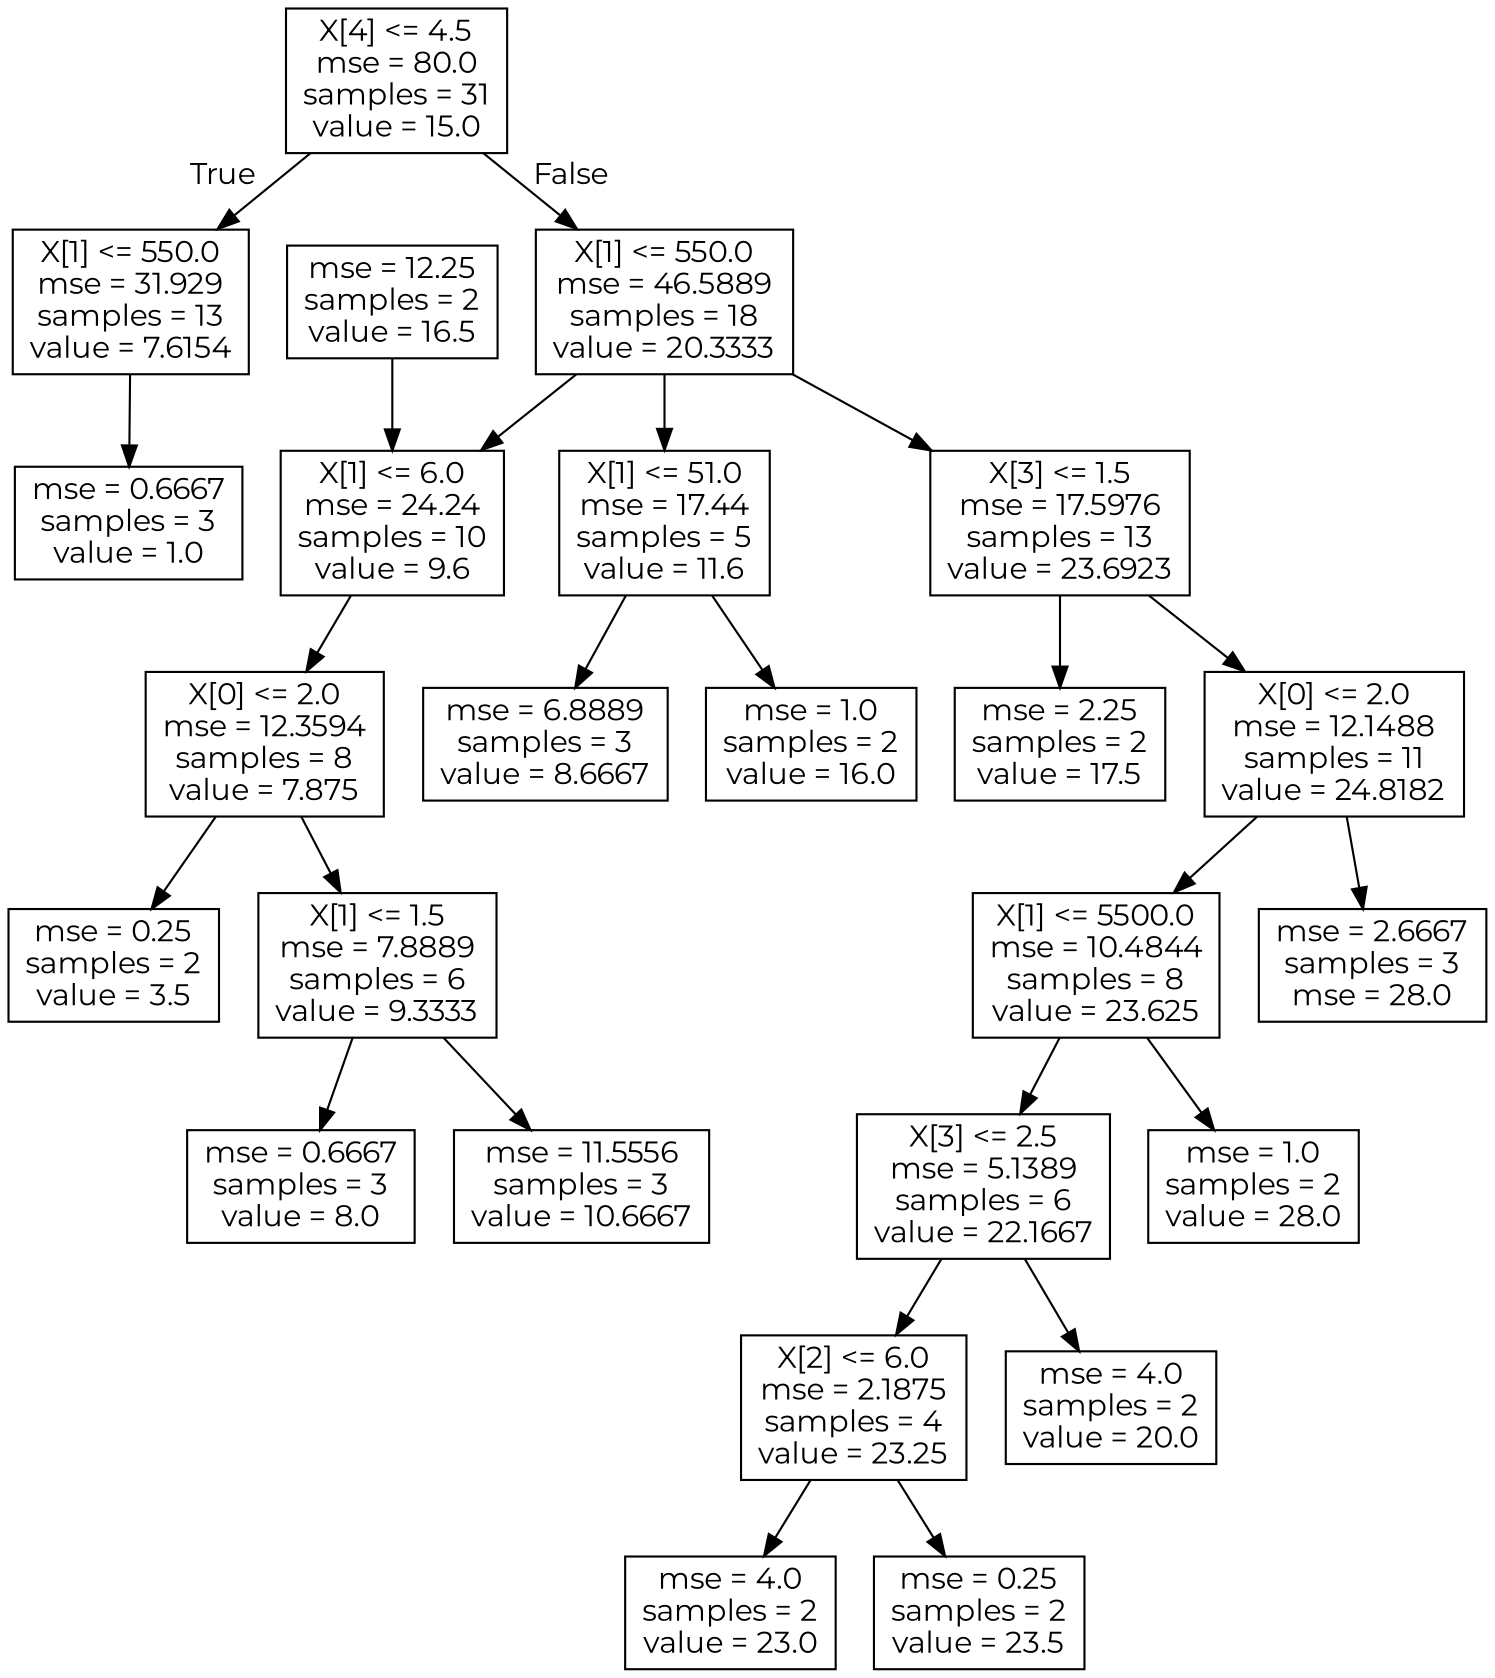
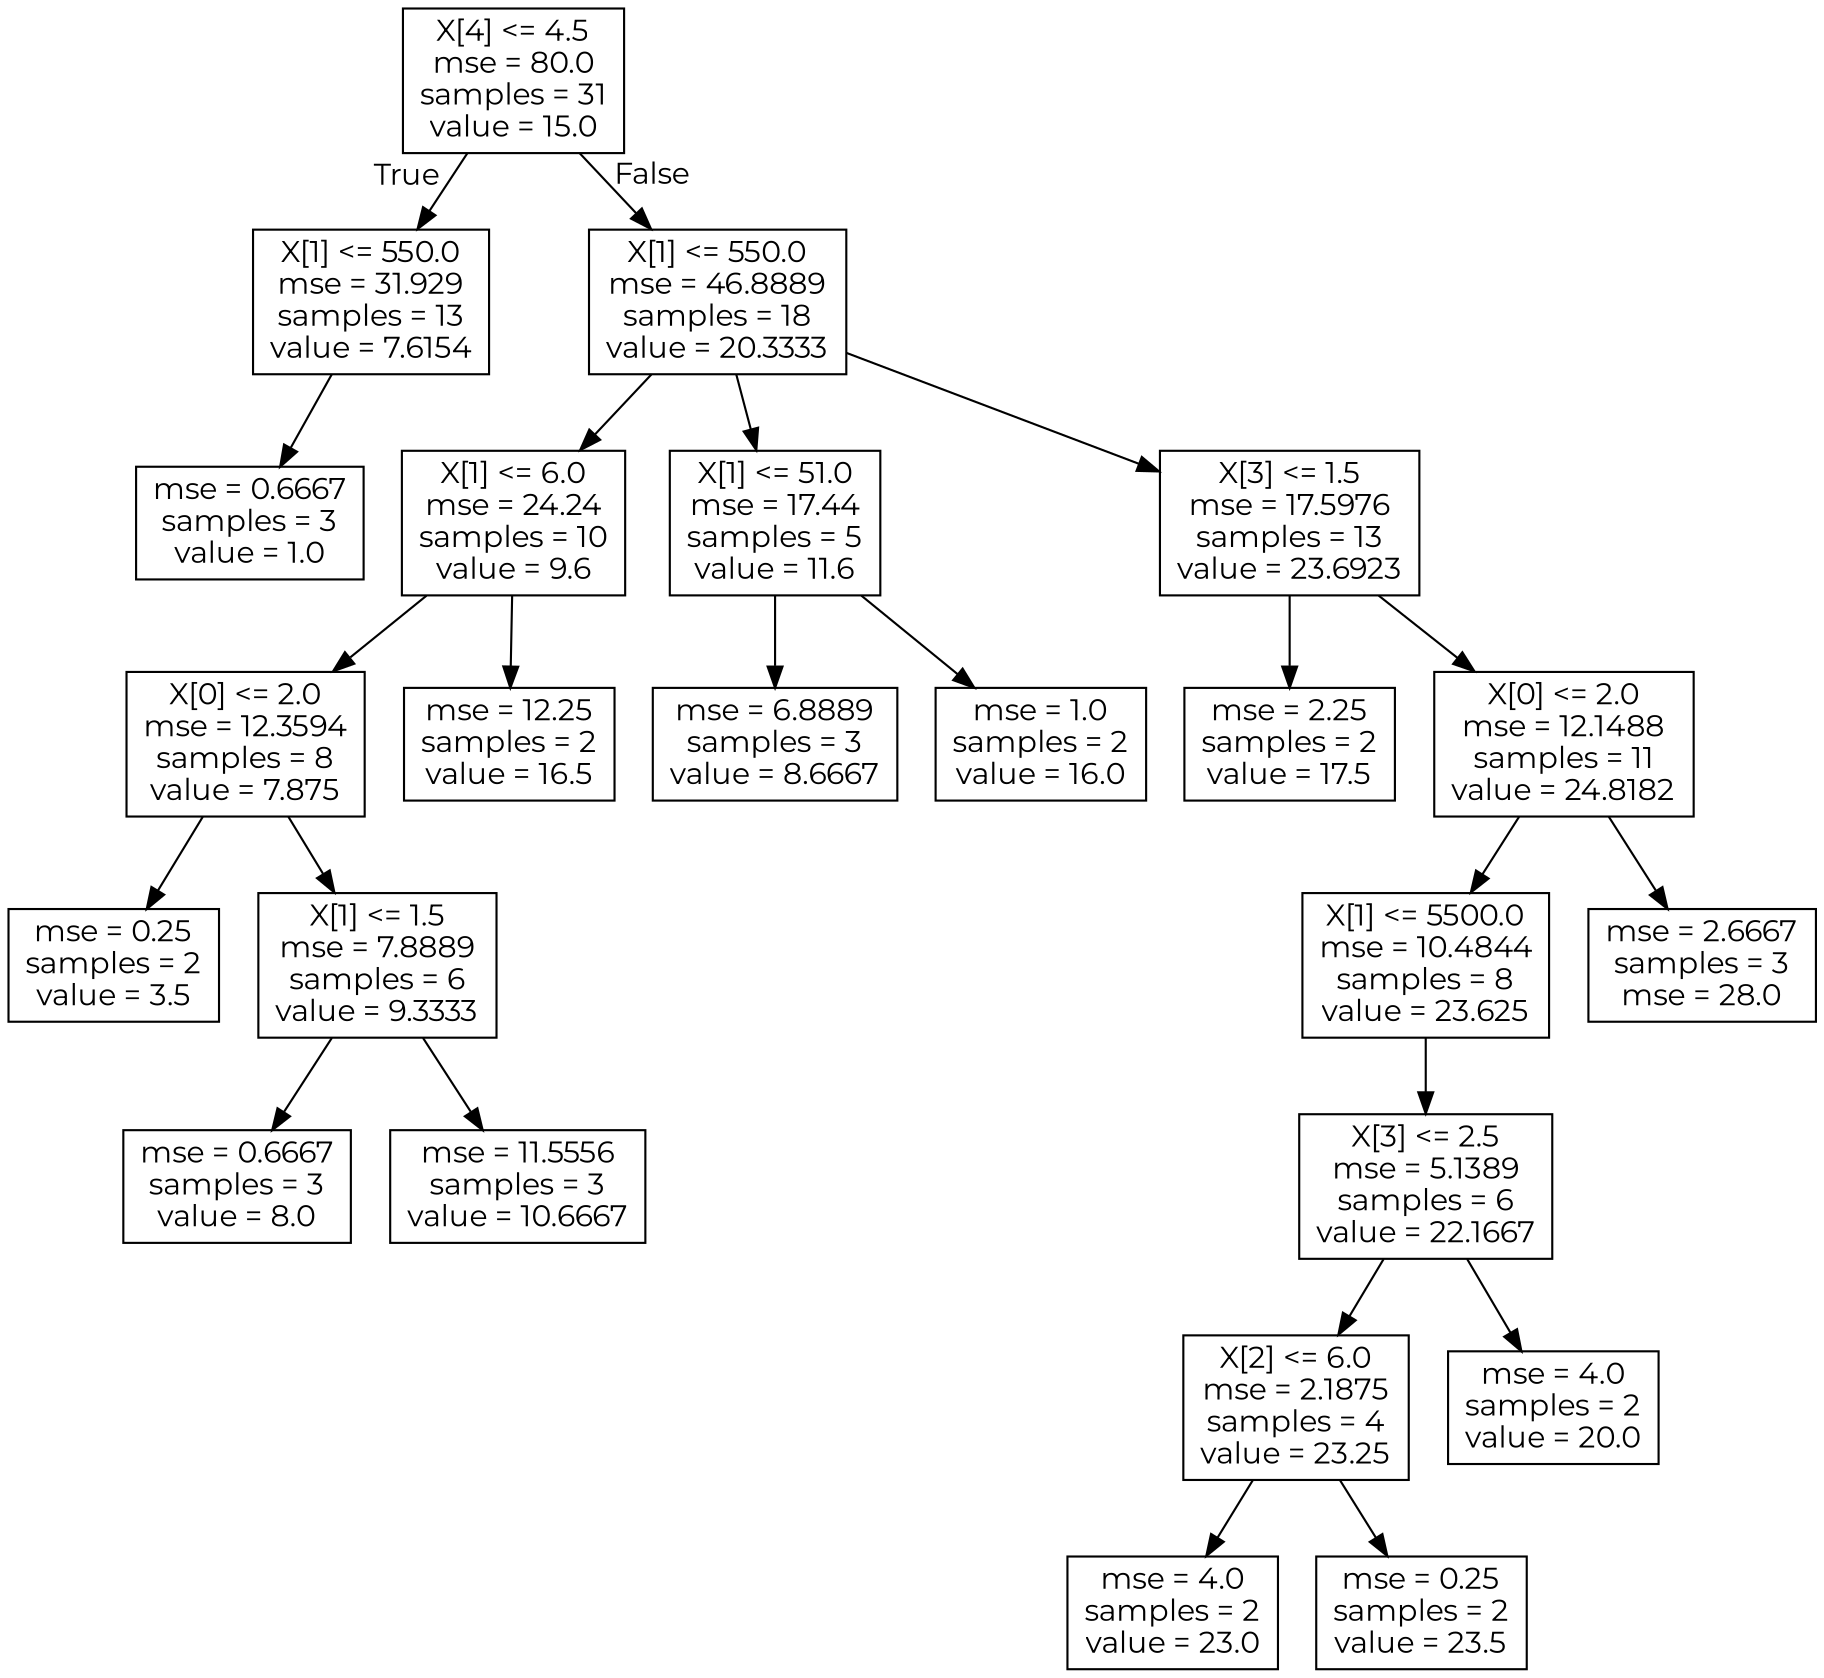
  digraph {
    fontname=Montserrat
    node [fontname=Montserrat shape=box]
    edge [fontname=Montserrat]
    n1 [label="X[4] <= 4.5\nmse = 80.0\nsamples = 31\nvalue = 15.0"]
    n2 [label="X[1] <= 550.0\nmse = 31.929\nsamples = 13\nvalue = 7.6154"]
-   n3 [label="X[1] <= 550.0\nmse = 46.5889\nsamples = 18\nvalue = 20.3333"]
+   n3 [label="X[1] <= 550.0\nmse = 46.8889\nsamples = 18\nvalue = 20.3333"]
    n4 [label="mse = 0.6667\nsamples = 3\nvalue = 1.0"]
    n5 [label="X[1] <= 6.0\nmse = 24.24\nsamples = 10\nvalue = 9.6"]
    n6 [label="X[1] <= 51.0\nmse = 17.44\nsamples = 5\nvalue = 11.6"]
    n7 [label="X[3] <= 1.5\nmse = 17.5976\nsamples = 13\nvalue = 23.6923"]
    n8 [label="X[0] <= 2.0\nmse = 12.3594\nsamples = 8\nvalue = 7.875"]
    n9 [label="mse = 12.25\nsamples = 2\nvalue = 16.5"]
    n10 [label="mse = 0.25\nsamples = 2\nvalue = 3.5"]
    n11 [label="X[1] <= 1.5\nmse = 7.8889\nsamples = 6\nvalue = 9.3333"]
    n12 [label="mse = 0.6667\nsamples = 3\nvalue = 8.0"]
    n13 [label="mse = 11.5556\nsamples = 3\nvalue = 10.6667"]
    n14 [label="mse = 6.8889\nsamples = 3\nvalue = 8.6667"]
    n15 [label="mse = 1.0\nsamples = 2\nvalue = 16.0"]
    n16 [label="mse = 2.25\nsamples = 2\nvalue = 17.5"]
    n17 [label="X[0] <= 2.0\nmse = 12.1488\nsamples = 11\nvalue = 24.8182"]
    n18 [label="X[1] <= 5500.0\nmse = 10.4844\nsamples = 8\nvalue = 23.625"]
    n19 [label="mse = 2.6667\nsamples = 3\nmse = 28.0"]
    n20 [label="X[3] <= 2.5\nmse = 5.1389\nsamples = 6\nvalue = 22.1667"]
-   n21 [label="mse = 1.0\nsamples = 2\nvalue = 28.0"]
    n22 [label="X[2] <= 6.0\nmse = 2.1875\nsamples = 4\nvalue = 23.25"]
    n23 [label="mse = 4.0\nsamples = 2\nvalue = 20.0"]
    n24 [label="mse = 4.0\nsamples = 2\nvalue = 23.0"]
    n25 [label="mse = 0.25\nsamples = 2\nvalue = 23.5"]
    n1 -> n2 [headlabel=True labelangle=45 labeldistance=2.5]
    n1 -> n3 [headlabel=False labelangle=-45 labeldistance=2.5]
    n2 -> n4
    n3 -> n5
    n3 -> n6
    n3 -> n7
    n5 -> n8
-   n9 -> n5
+   n5 -> n9
    n6 -> n14
    n6 -> n15
    n7 -> n16
    n7 -> n17
    n8 -> n10
    n8 -> n11
    n11 -> n12
    n11 -> n13
    n17 -> n18
    n17 -> n19
    n18 -> n20
-   n18 -> n21
    n20 -> n22
    n20 -> n23
    n22 -> n24
    n22 -> n25
  }
